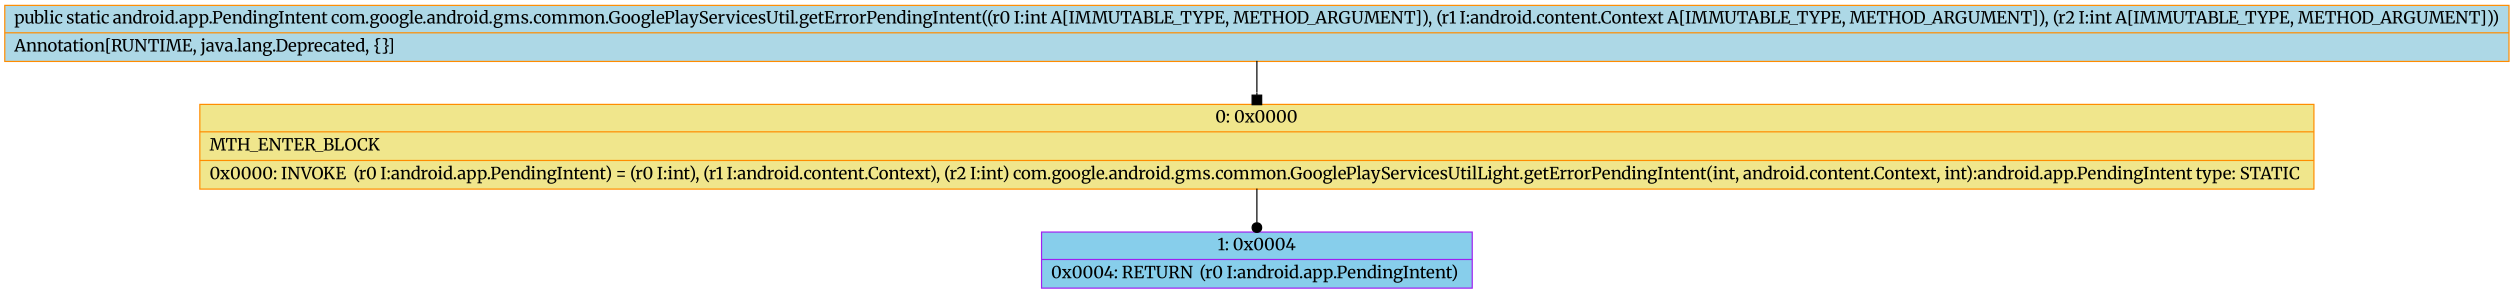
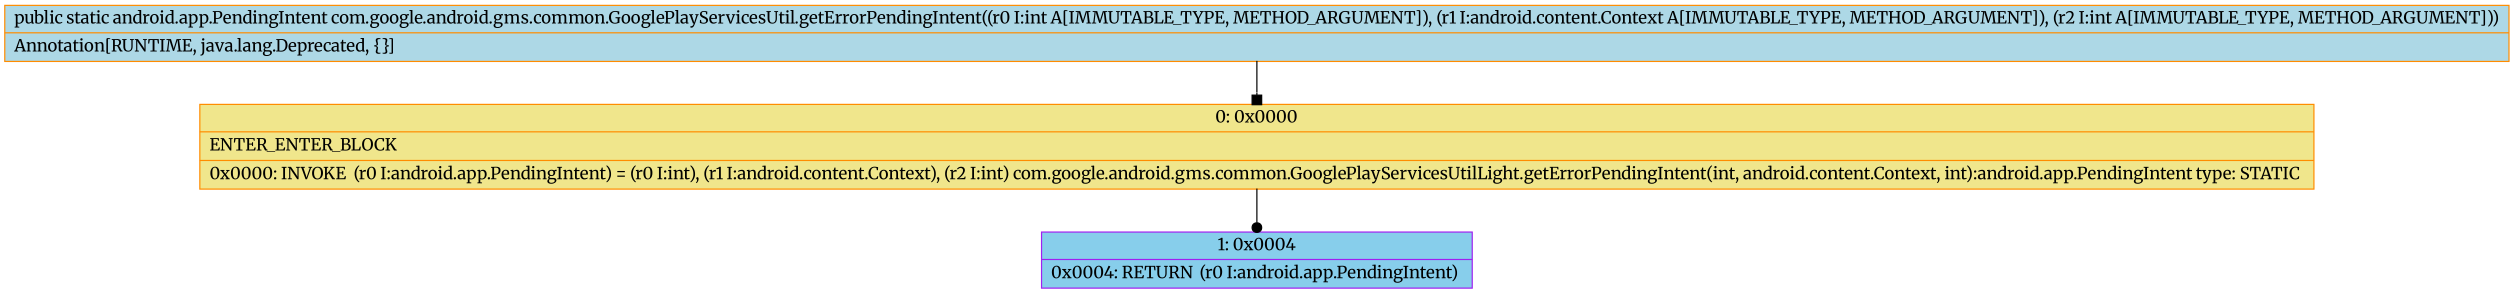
  digraph {
    fontname=Merriweather
    node [shape=record style=filled color=darkorange fontname=Merriweather]
    edge [fontname=Merriweather]
-   n1 [label="{0\:\ 0x0000|MTH_ENTER_BLOCK\l|0x0000: INVOKE  (r0 I:android.app.PendingIntent) = (r0 I:int), (r1 I:android.content.Context), (r2 I:int) com.google.android.gms.common.GooglePlayServicesUtilLight.getErrorPendingIntent(int, android.content.Context, int):android.app.PendingIntent type: STATIC \l}" fillcolor=khaki]
+   n1 [label="{0\:\ 0x0000|ENTER_ENTER_BLOCK\l|0x0000: INVOKE  (r0 I:android.app.PendingIntent) = (r0 I:int), (r1 I:android.content.Context), (r2 I:int) com.google.android.gms.common.GooglePlayServicesUtilLight.getErrorPendingIntent(int, android.content.Context, int):android.app.PendingIntent type: STATIC \l}" fillcolor=khaki]
    n2 [label="{1\:\ 0x0004|0x0004: RETURN  (r0 I:android.app.PendingIntent) \l}" fillcolor=skyblue color=purple]
    n3 [label="{public static android.app.PendingIntent com.google.android.gms.common.GooglePlayServicesUtil.getErrorPendingIntent((r0 I:int A[IMMUTABLE_TYPE, METHOD_ARGUMENT]), (r1 I:android.content.Context A[IMMUTABLE_TYPE, METHOD_ARGUMENT]), (r2 I:int A[IMMUTABLE_TYPE, METHOD_ARGUMENT]))  | Annotation[RUNTIME, java.lang.Deprecated, \{\}]\l}" fillcolor=lightblue]
    n1 -> n2 [arrowhead=dot]
    n3 -> n1 [arrowhead=box]
  }
